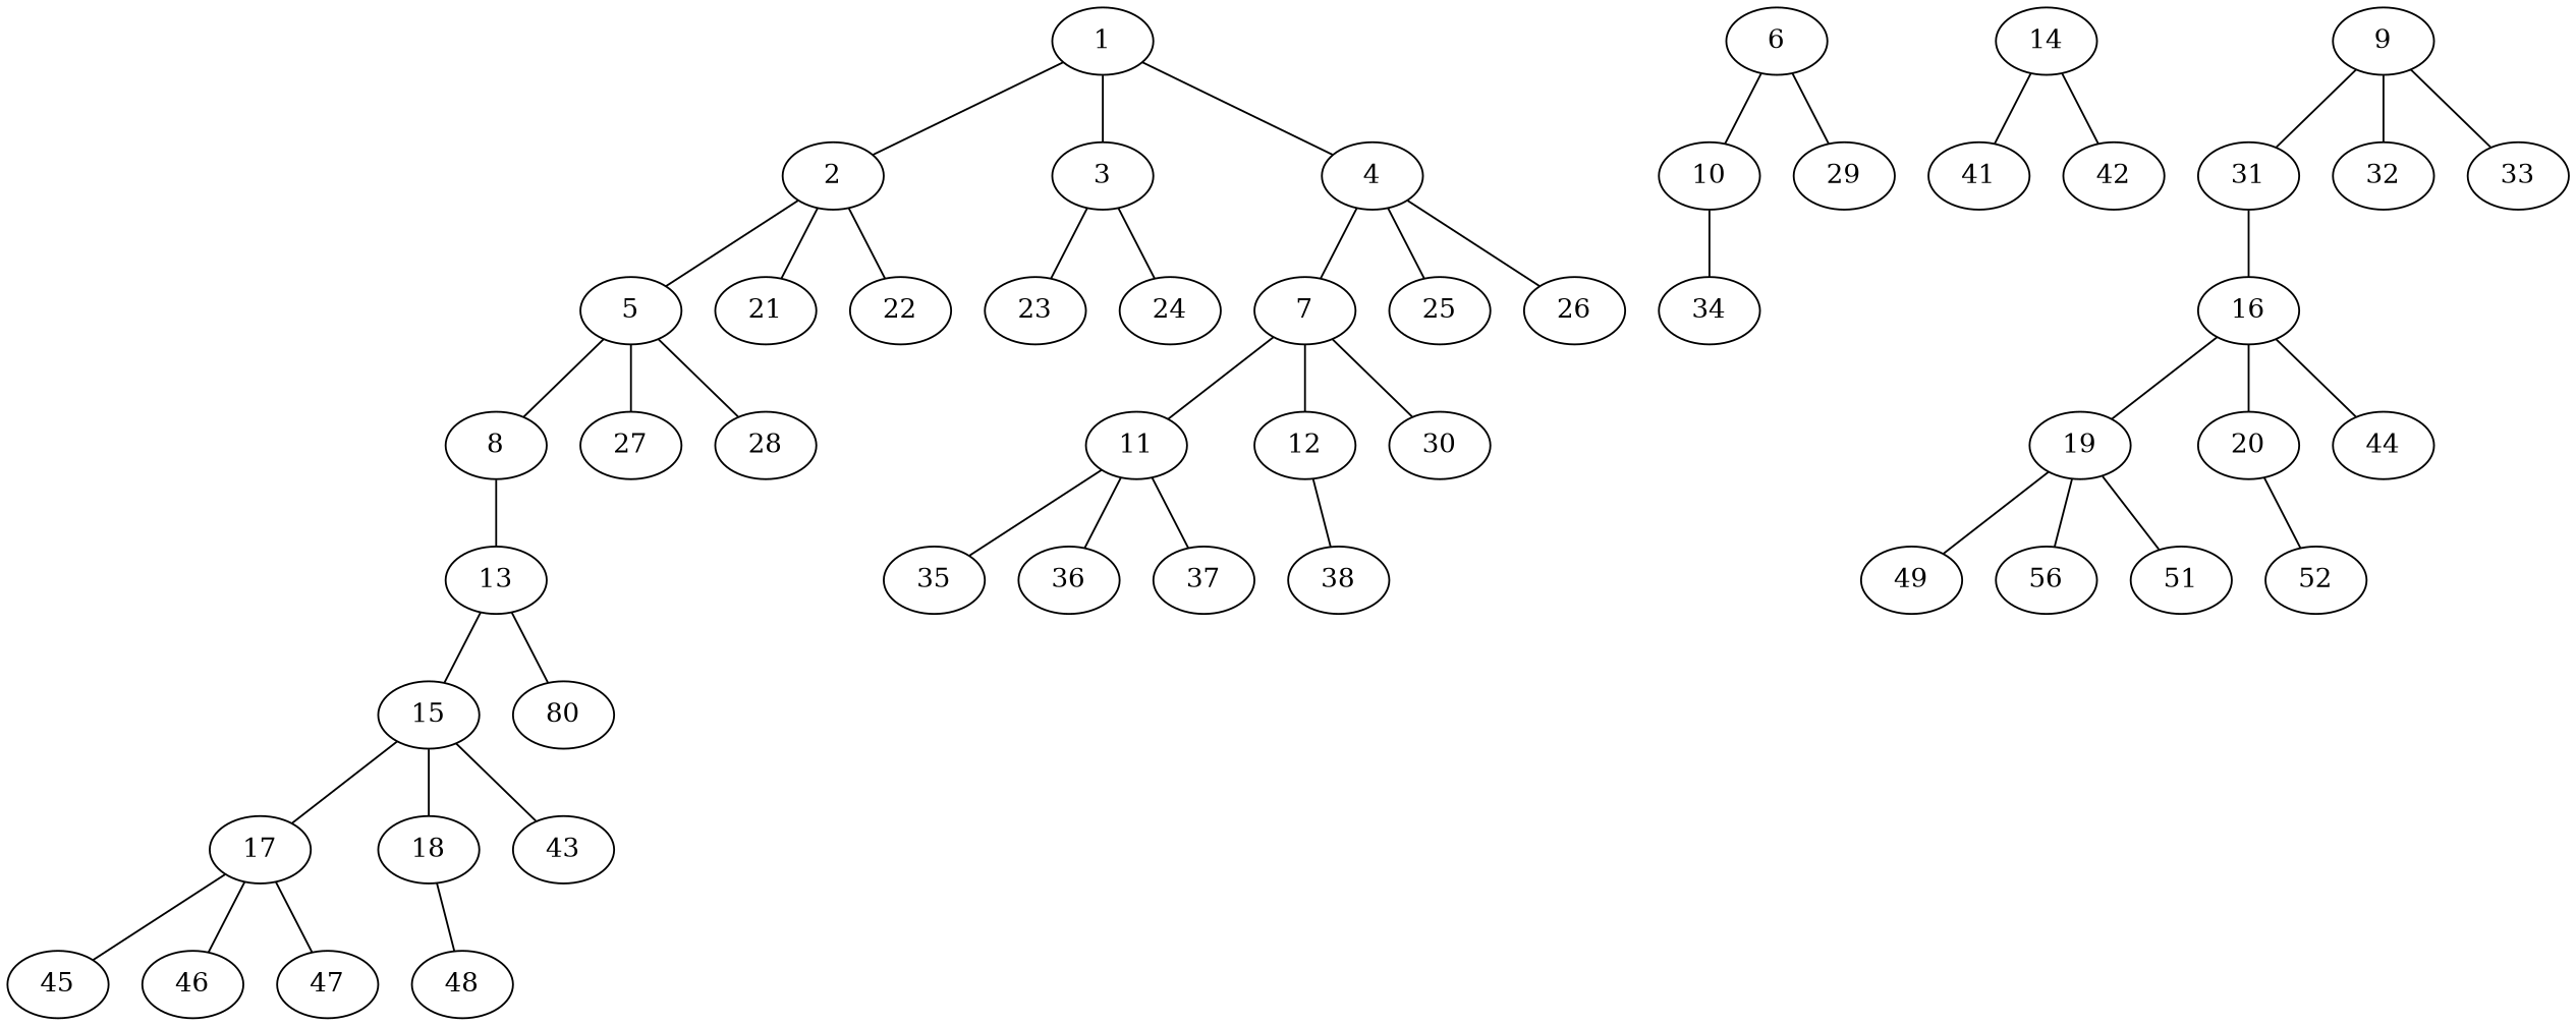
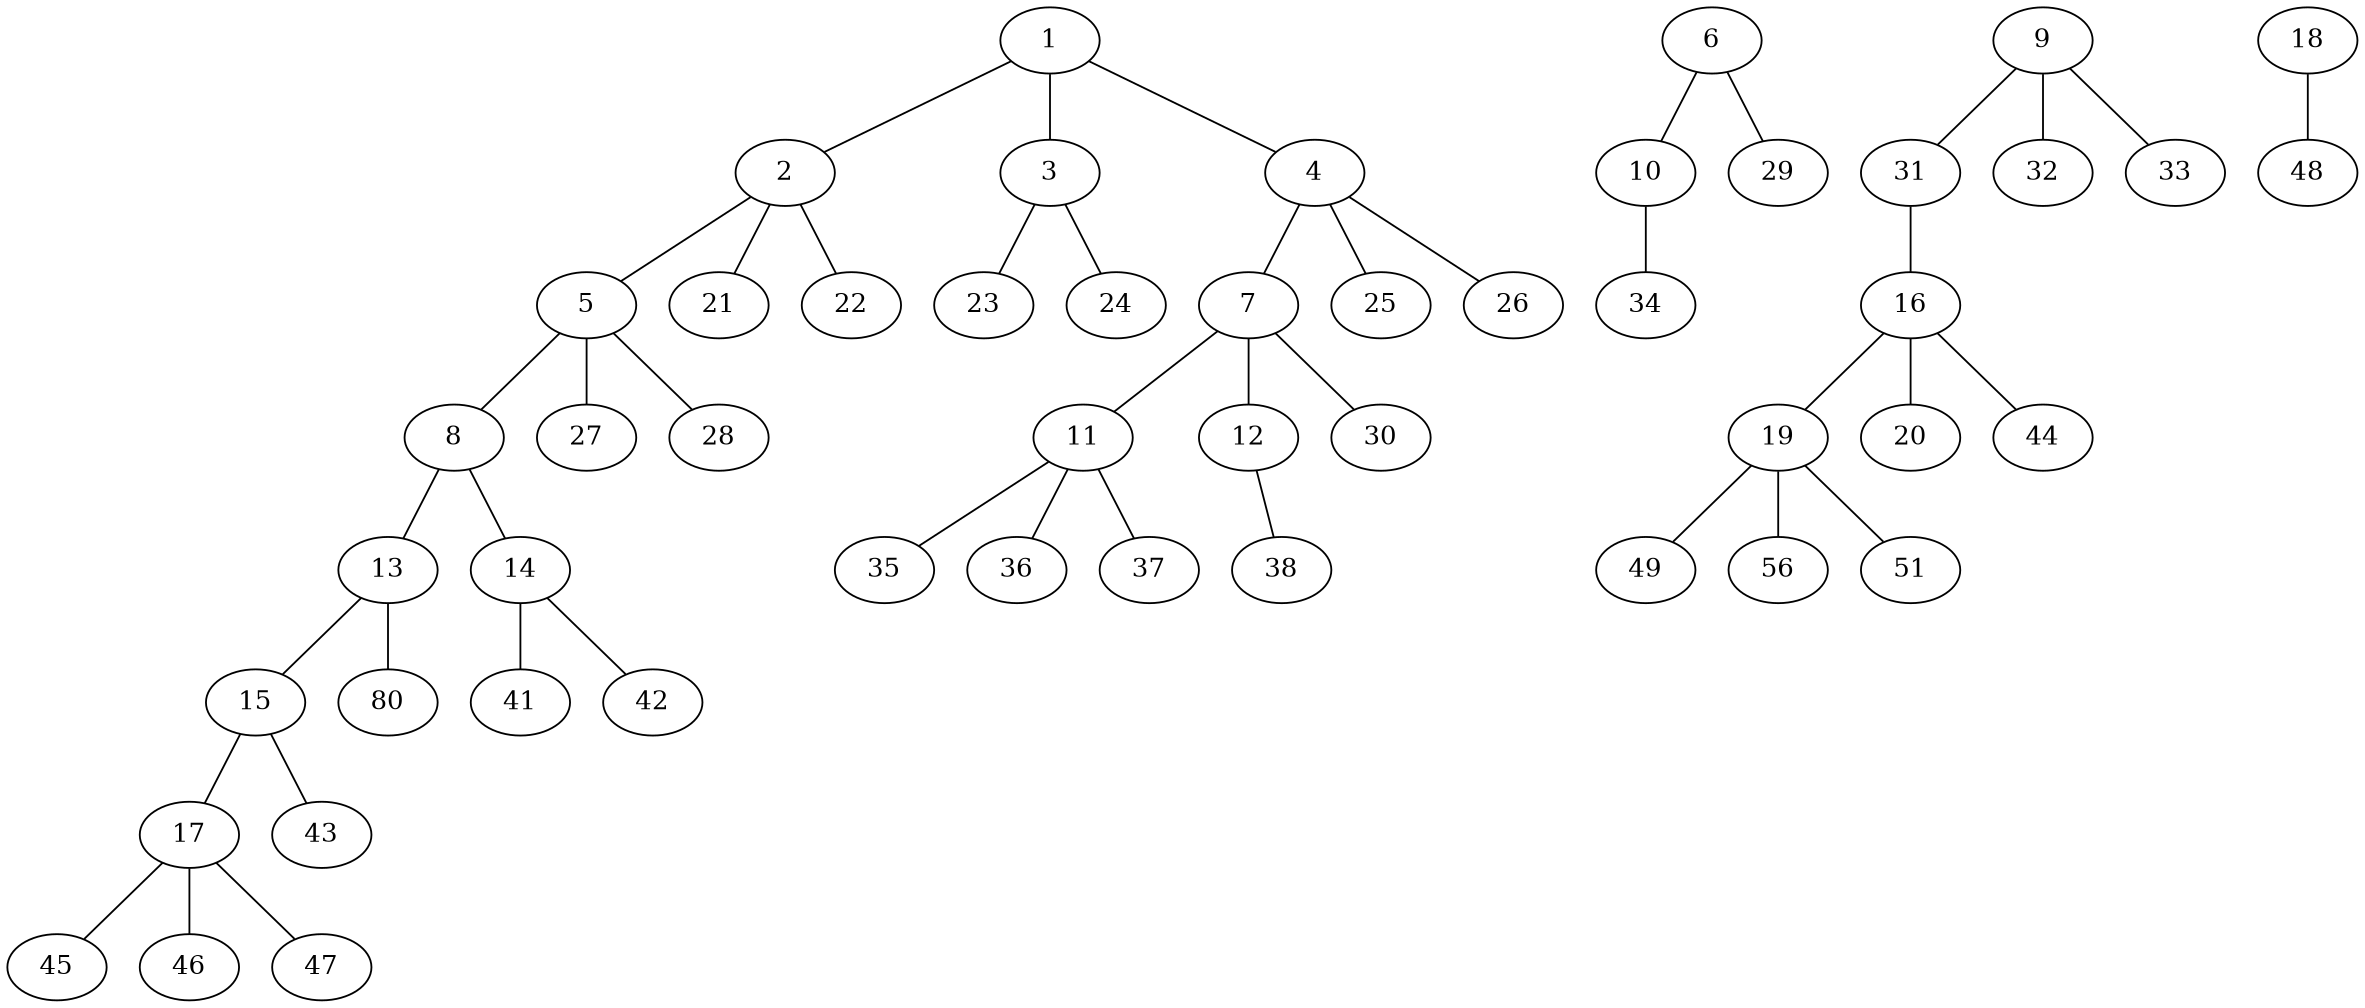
  graph {
    node [chem=H]
    edge [valence=1]
    1 [chem=N]
    2 [chem=C]
    3 [chem=C]
    4 [chem=C]
    5 [chem=C]
    21
    22
    23
    24
    7 [chem=C]
    25
    26
    8 [chem=N]
    27
    28
    6 [chem=C]
    10 [chem=O]
    29
    11 [chem=C]
    12 [chem=O]
    30
    13 [chem=C]
    14 [chem=C]
    9 [chem=C]
    31
    32
    33
    34
    35
    36
    37
    38
    15 [chem=C]
    n34 [label=80]
    41
    42
    16 [chem=C]
    17 [chem=C]
    18 [chem=O]
    43
    19 [chem=C]
    20 [chem=O]
    44
    45
    46
    47
    48
    49
    n49 [label=56]
    51
-   52
    1 -- 2
    1 -- 3
    1 -- 4
    2 -- 5
    2 -- 21
    2 -- 22
    3 -- 23
    3 -- 24
    4 -- 7
    4 -- 25
    4 -- 26
    5 -- 8
    5 -- 27
    5 -- 28
    7 -- 11
    7 -- 12
    7 -- 30
    8 -- 13
+   8 -- 14
    6 -- 10
    6 -- 29
    10 -- 34
    11 -- 35
    11 -- 36
    11 -- 37
    12 -- 38
    13 -- 15
    13 -- n34
    14 -- 41
    14 -- 42
    9 -- 31
    9 -- 32
    9 -- 33
    31 -- 16
    15 -- 17
-   15 -- 18
    15 -- 43
    16 -- 19
    16 -- 20
    16 -- 44
    17 -- 45
    17 -- 46
    17 -- 47
    18 -- 48
    19 -- 49
    19 -- n49
    19 -- 51
-   20 -- 52
  }
